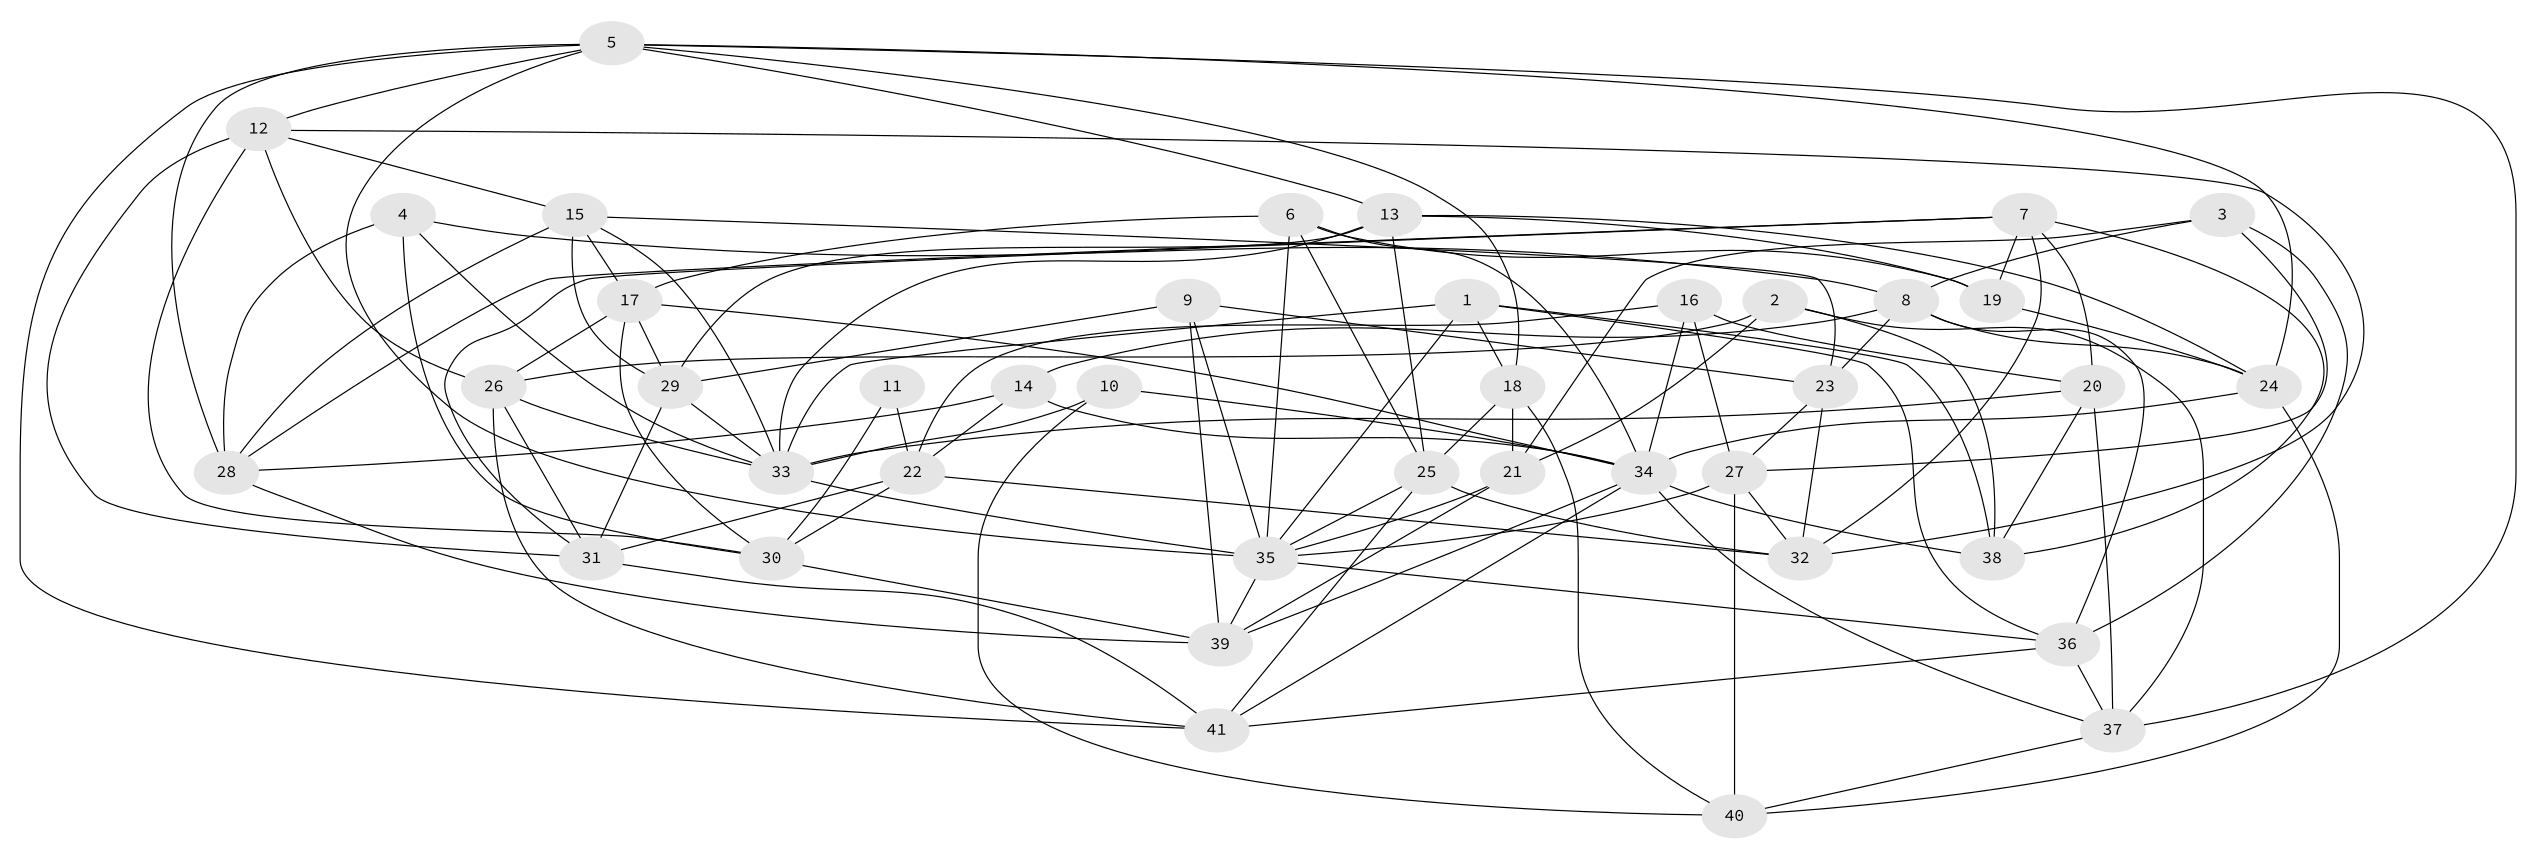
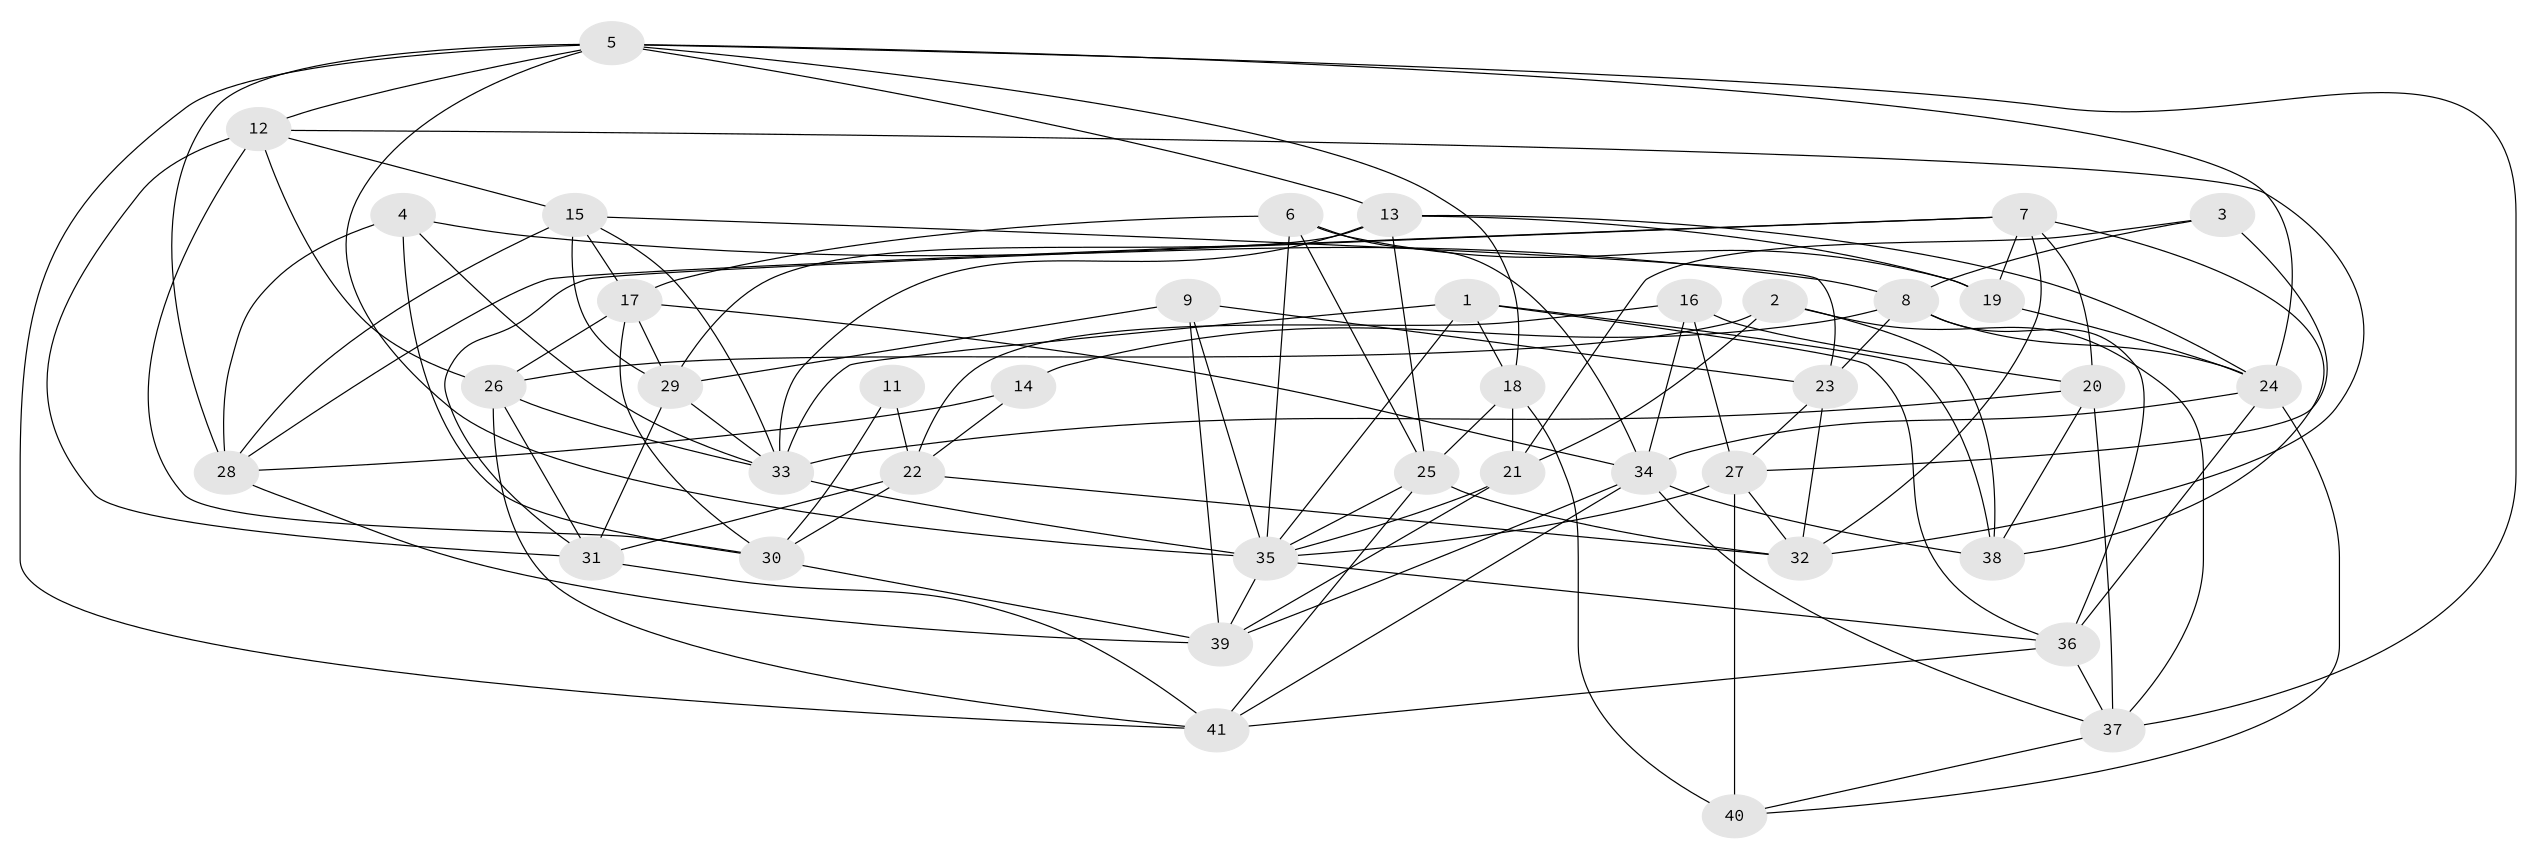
  graph {
    fontname="Source Code Pro"
    node [color=gray90 fontname="Source Code Pro" style=filled]
    edge [fontname="Source Code Pro" weight=1.0]
    1
    18
    33
    35
    36
    38
    21
    25
    40
    39
    37
    41
    2
    26
    31
    3
    8
    27
    24
    14
    23
    32
    4
    28
    30
    5
    12
    13
    15
    19
    29
    34
    6
    17
    7
    20
    22
    9
-   10
    11
    16
    1 -- 18
    1 -- 33 [weight=2.0]
    1 -- 35
    1 -- 36
    1 -- 38
    18 -- 21 [weight=2.0]
    18 -- 25
    18 -- 40
    33 -- 35
    35 -- 36
    35 -- 39
    36 -- 37
    36 -- 41
    21 -- 35
    21 -- 39
    25 -- 35
    25 -- 41
    25 -- 32
    37 -- 40
    2 -- 38
    2 -- 21
    2 -- 37
    2 -- 26
    26 -- 33
    26 -- 41
    26 -- 31
    31 -- 41
-   3 -- 36
+   24 -- 36
    3 -- 21
    3 -- 8
    3 -- 27
    8 -- 36
    8 -- 24
    8 -- 14
    8 -- 23
    27 -- 35
    27 -- 40
    27 -- 32
    24 -- 40
    24 -- 34
    14 -- 28
-   14 -- 34
    14 -- 22
    23 -- 27
    23 -- 32
    4 -- 33
    4 -- 8
    4 -- 28
    4 -- 30
    28 -- 39
    30 -- 39
    5 -- 18
    5 -- 35
    5 -- 37
    5 -- 41
    5 -- 24
    5 -- 28
    5 -- 12
    5 -- 13
    12 -- 26
    12 -- 31
    12 -- 32
    12 -- 30
    12 -- 15
    13 -- 33
    13 -- 25
    13 -- 24
    13 -- 19
    13 -- 29
    15 -- 33
    15 -- 23
    15 -- 28
    15 -- 29
    15 -- 17
    19 -- 24
    29 -- 33
    29 -- 31
    34 -- 38
    34 -- 39
    34 -- 37
    34 -- 41
    6 -- 35 [weight=2.0]
    6 -- 25
    6 -- 19
    6 -- 34
    6 -- 17
    17 -- 26
    17 -- 30
    17 -- 29
    17 -- 34
    7 -- 38
    7 -- 31
    7 -- 32
    7 -- 28
    7 -- 19
    7 -- 20
    20 -- 33
    20 -- 38 [weight=2.0]
    20 -- 37
    22 -- 31
    22 -- 32
    22 -- 30
    9 -- 35
    9 -- 39
    9 -- 23
    9 -- 29
-   10 -- 33
-   10 -- 40
-   10 -- 34
    11 -- 30
    11 -- 22
    16 -- 27
    16 -- 34
    16 -- 20
    16 -- 22
  }
